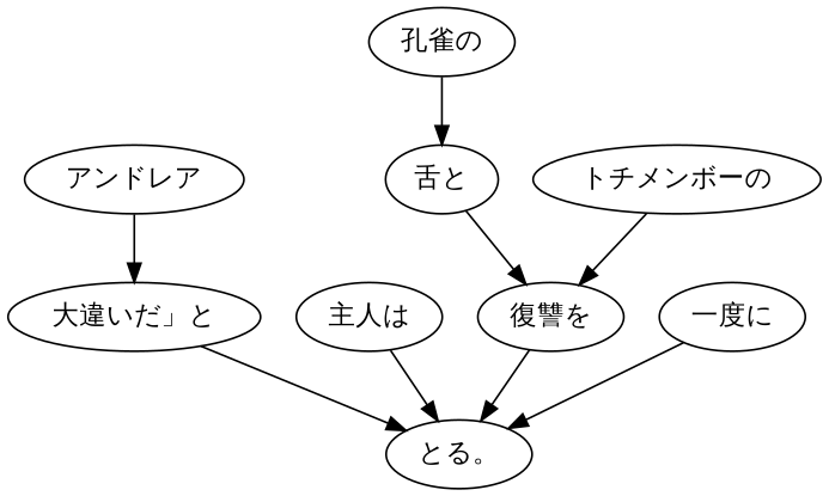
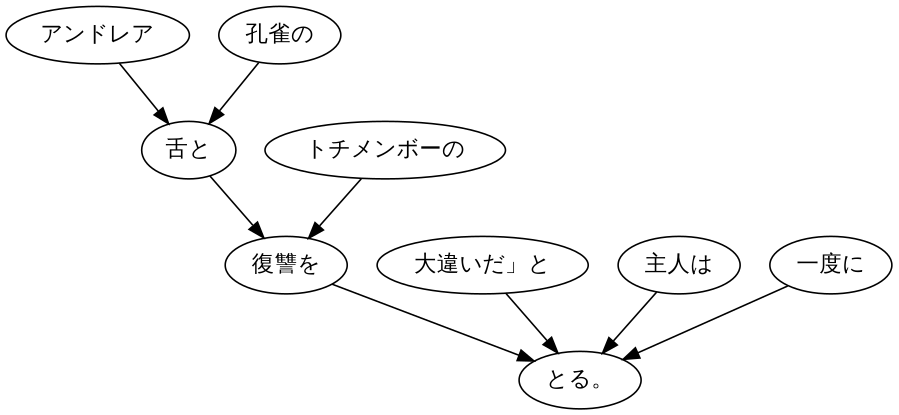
  digraph {
    n1 [label="アンドレア"]
    n2 [label="大違いだ」と"]
    n3 [label="とる。"]
    n4 [label="主人は"]
    n5 [label="孔雀の"]
    n6 [label="舌と"]
    n7 [label="復讐を"]
    n8 [label="トチメンボーの"]
    n9 [label="一度に"]
-   n1 -> n2
+   n1 -> n6
    n2 -> n3
    n4 -> n3
    n5 -> n6
    n6 -> n7
    n7 -> n3
    n8 -> n7
    n9 -> n3
  }
